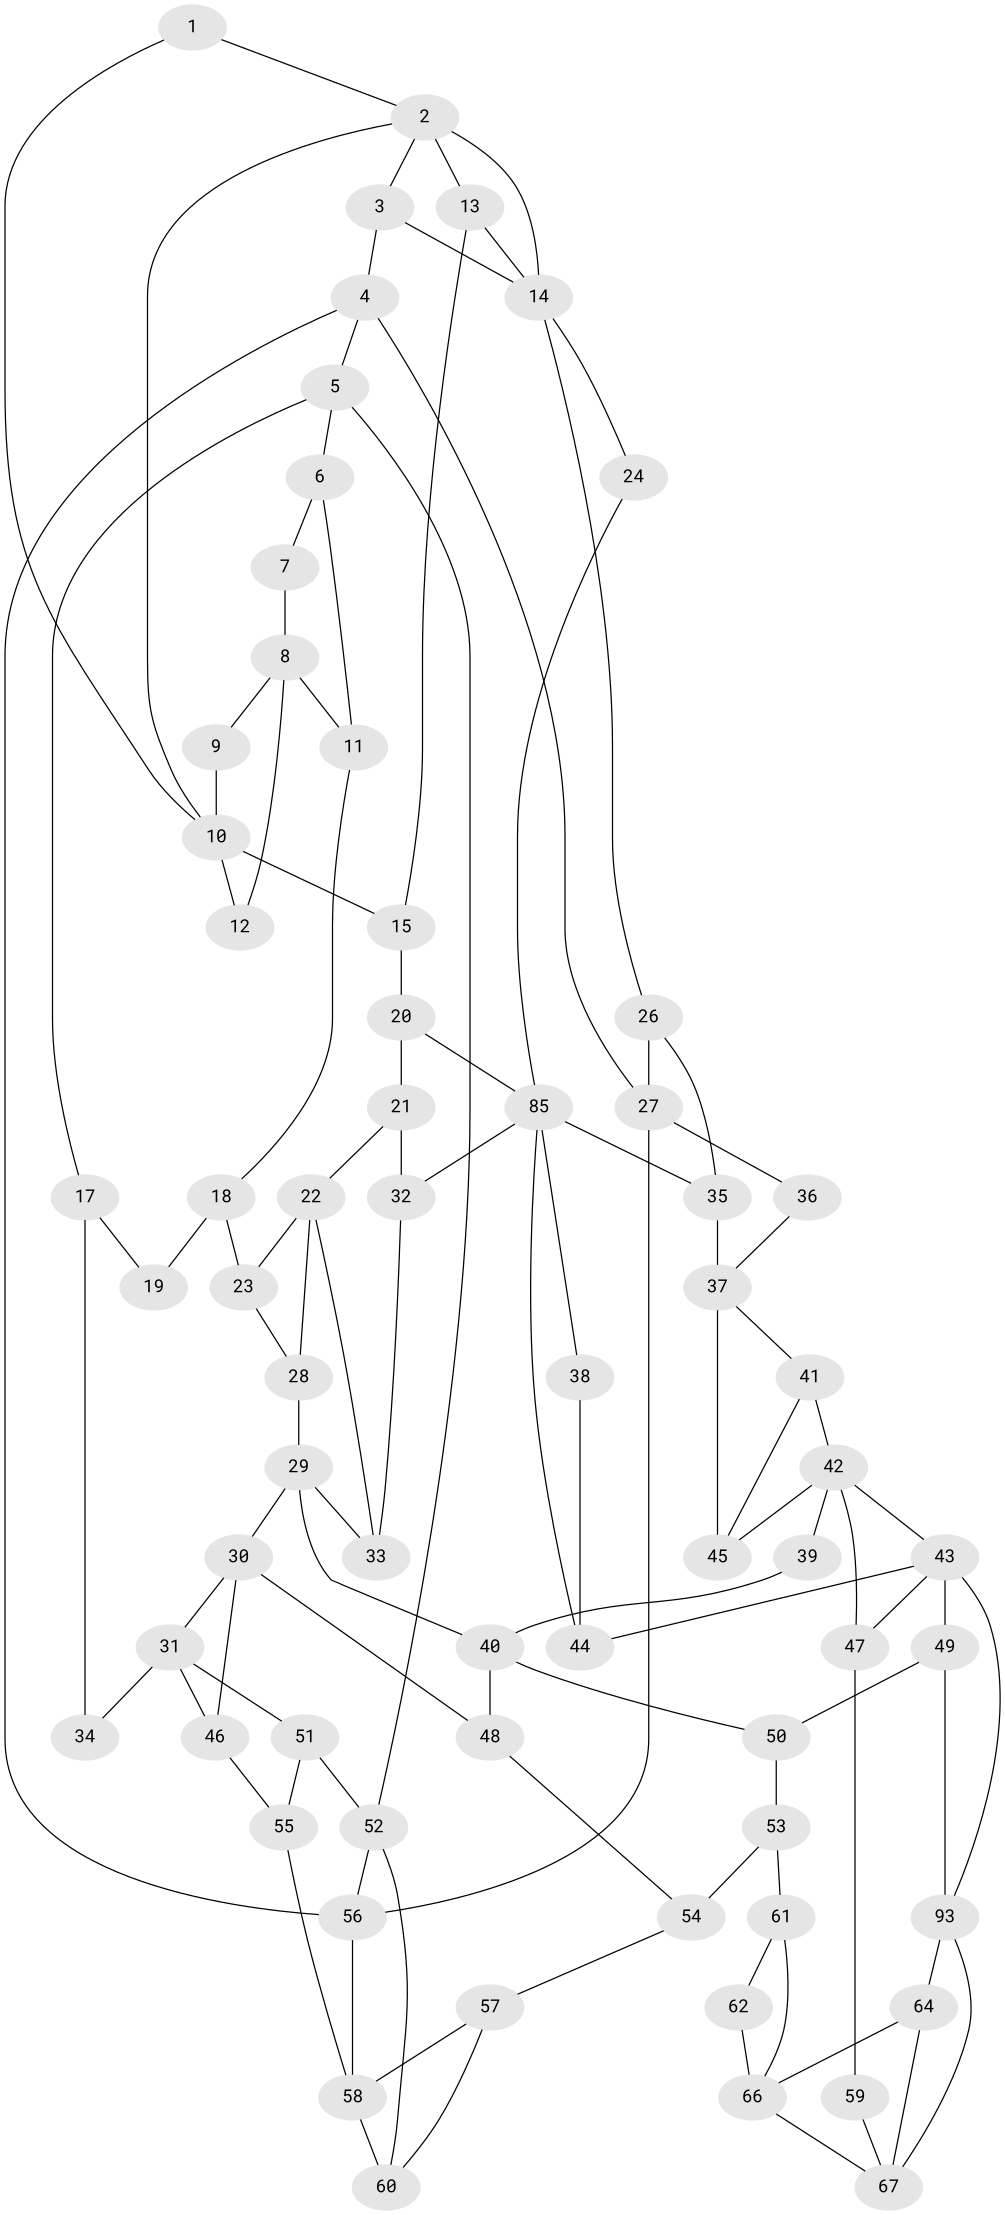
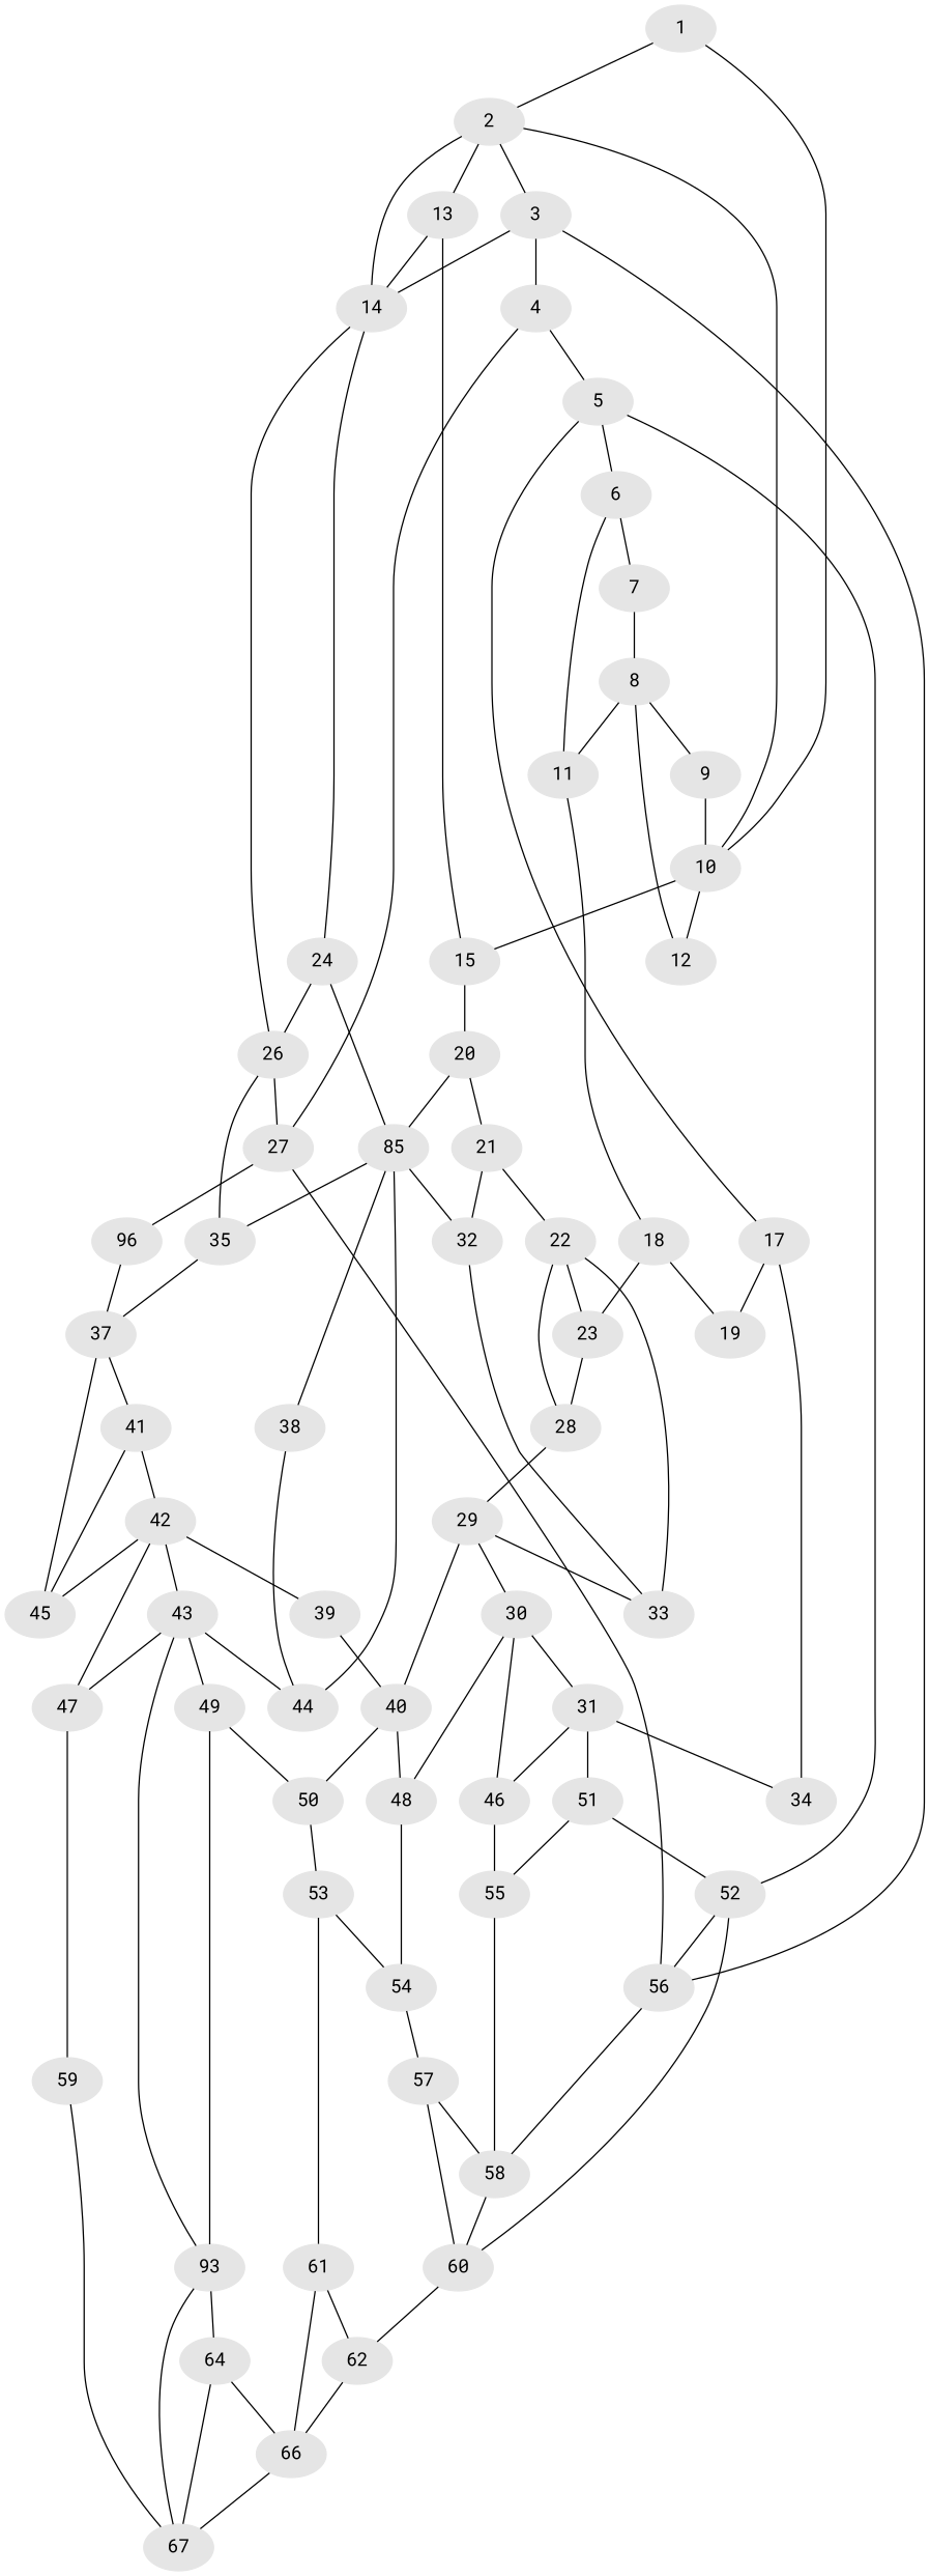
  graph {
    fontname="Roboto Mono"
    node [color=gray90 fontname="Roboto Mono" style=filled]
    edge [fontname="Roboto Mono" weight=1.0]
    1
    2
    10
    3
    13
    14
    12
    15
    4
    24
    26
    5
    27
    56
    6
    17
    52
-   36
+   36 [label=96]
    58
    7
    11
    19
    34
    60
    8
    18
    9
    20
    23
    n30 [label=85]
    35
    21
    22
    28
    33
    31
    46
    51
    32
    38
    44
    29
    37
    30
    40
    48
    50
    55
    54
    45
    41
    42
    39
    53
    43
    47
    49
    n58 [label=93]
    59
    67
    64
    57
    61
    62
    66
    1 -- 2
    1 -- 10
    2 -- 10
    2 -- 3
    2 -- 13 [weight=2.0]
    2 -- 14
    10 -- 12
    10 -- 15
    3 -- 14
    3 -- 4
    13 -- 14
    13 -- 15
    14 -- 24
    14 -- 26
    15 -- 20
    4 -- 5
    4 -- 27
-   4 -- 56
+   3 -- 56
+   24 -- 26
    24 -- n30
    26 -- 27 [weight=2.0]
    26 -- 35
    5 -- 6
    5 -- 17
    5 -- 52
    27 -- 56
    27 -- 36 [weight=2.0]
    56 -- 58
    6 -- 7 [weight=2.0]
    6 -- 11
    17 -- 19
    17 -- 34 [weight=2.0]
    52 -- 56
    52 -- 60
    36 -- 37
    58 -- 60 [weight=2.0]
    7 -- 8
    11 -- 18
+   60 -- 62 [weight=2.0]
    8 -- 12
    8 -- 11
    8 -- 9 [weight=2.0]
    18 -- 19
    18 -- 23
    9 -- 10
    20 -- n30
    20 -- 21
    23 -- 28
    n30 -- 35
    n30 -- 32
    n30 -- 38
    n30 -- 44
    35 -- 37
    21 -- 22
    21 -- 32
    22 -- 23
    22 -- 28
    22 -- 33
    28 -- 29
    31 -- 34
    31 -- 46
    31 -- 51
    46 -- 55 [weight=2.0]
    51 -- 52
    51 -- 55 [weight=2.0]
    32 -- 33
    38 -- 44
    29 -- 33
    29 -- 30
    29 -- 40 [weight=2.0]
    37 -- 45 [weight=3.0]
    37 -- 41
    30 -- 31
    30 -- 46 [weight=2.0]
    30 -- 48
    40 -- 48
    40 -- 50
    48 -- 54
    50 -- 53
    55 -- 58 [weight=2.0]
    54 -- 57
    41 -- 45 [weight=2.0]
    41 -- 42 [weight=3.0]
    42 -- 45
    42 -- 39
    42 -- 43
    42 -- 47
    39 -- 40 [weight=2.0]
    53 -- 54
    53 -- 61
    43 -- 44 [weight=2.0]
    43 -- 47
    43 -- 49
    43 -- n58
    47 -- 59
    49 -- 50
    49 -- n58
    n58 -- 67
    n58 -- 64 [weight=2.0]
    59 -- 67
    64 -- 67
    64 -- 66
    57 -- 58
    57 -- 60
    61 -- 62
    61 -- 66
    62 -- 66 [weight=3.0]
    66 -- 67
  }
